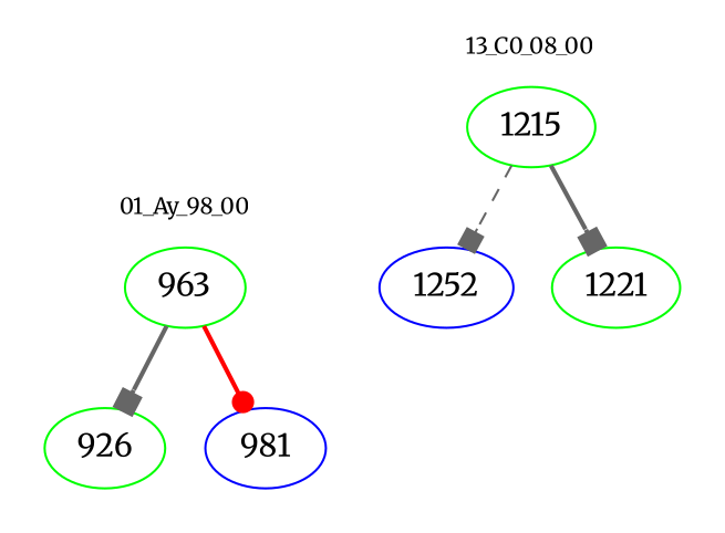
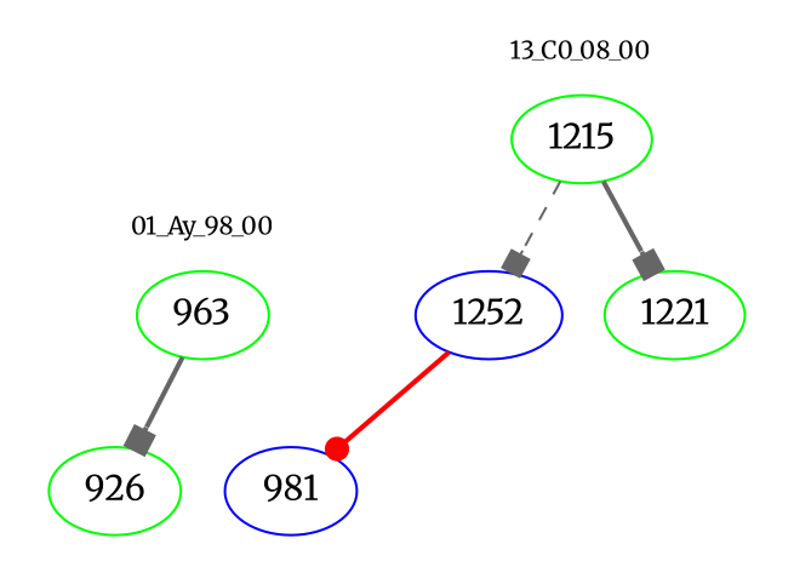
  digraph {
    fontname=Merriweather
    node [color=green fontname=Merriweather]
    edge [arrowhead=box color=gray40 fontname=Merriweather style=bold]
    n1 [label=963]
    n2 [label=926]
    n3 [color=blue label=981]
    n4 [label=1215]
    n5 [color=blue label=1252]
    n6 [label=1221]
    subgraph cluster_1 {
      color=white
      fontsize=10
      label="01_Ay_98_00"
      n1
      n2
      n3
    }
    subgraph cluster_2 {
      color=white
      fontsize=10
      label="13_C0_08_00"
      n4
      n5
      n6
    }
    n1 -> n2
-   n1 -> n3 [arrowhead=dot color=red]
+   n5 -> n3 [arrowhead=dot color=red]
    n4 -> n5 [style=dashed]
    n4 -> n6
  }
